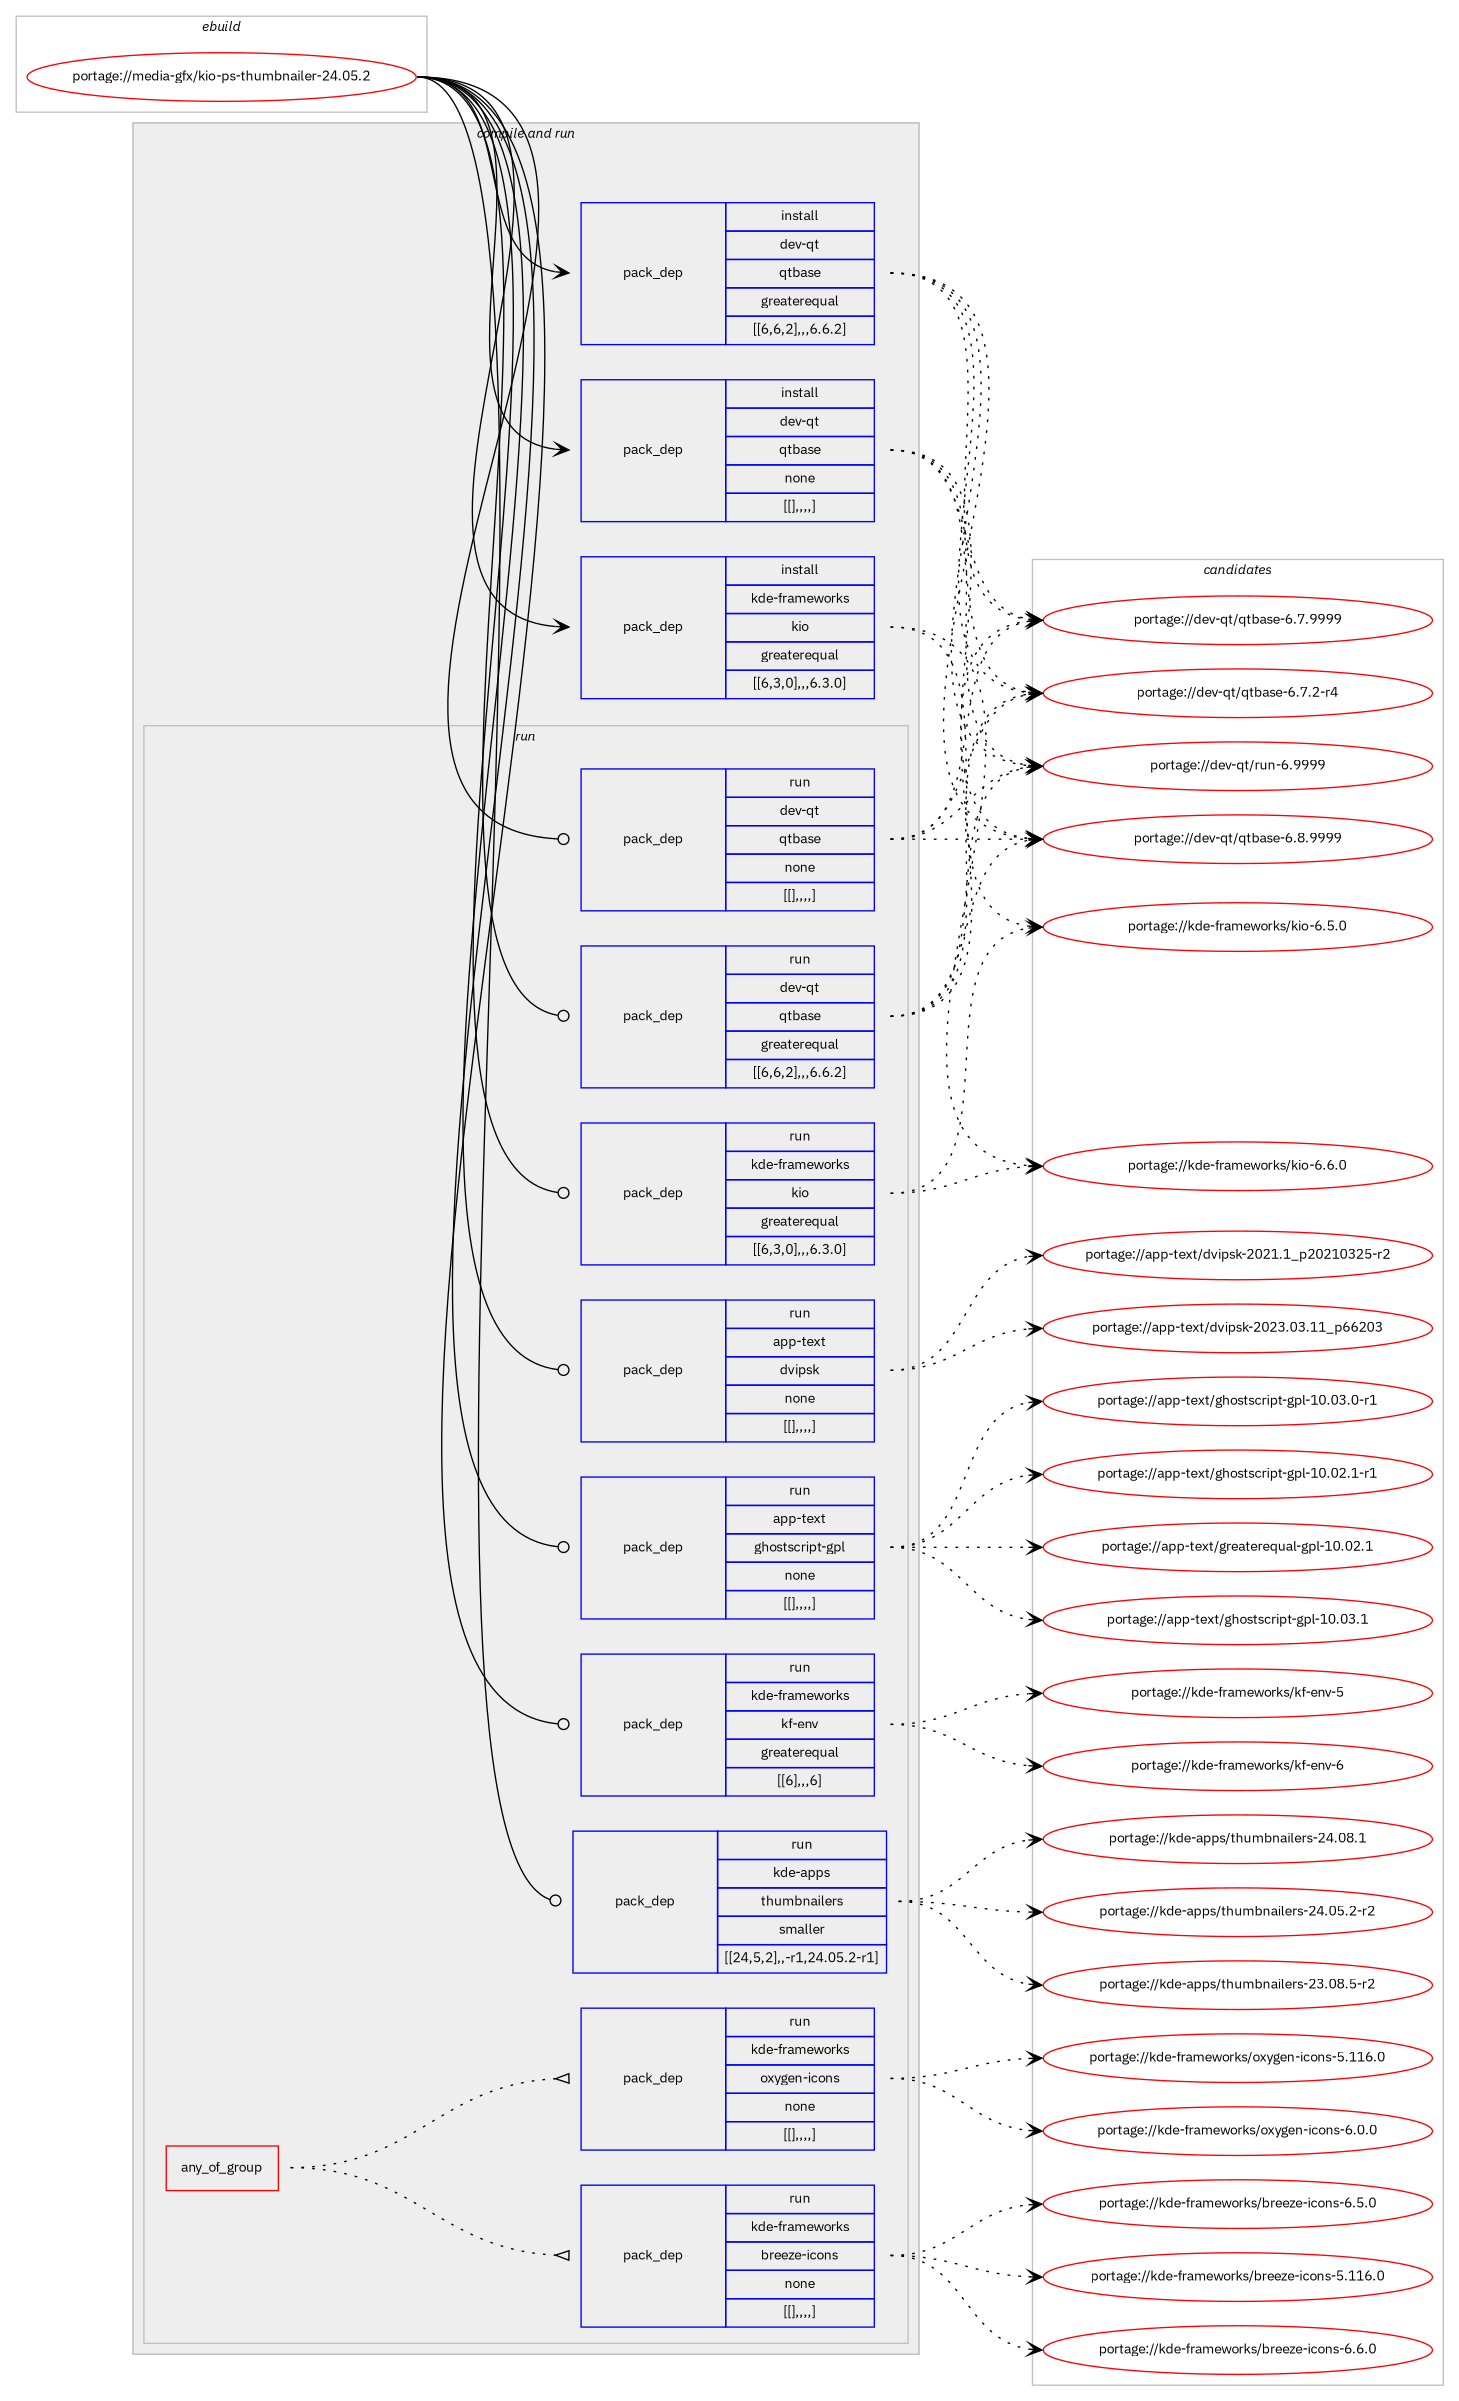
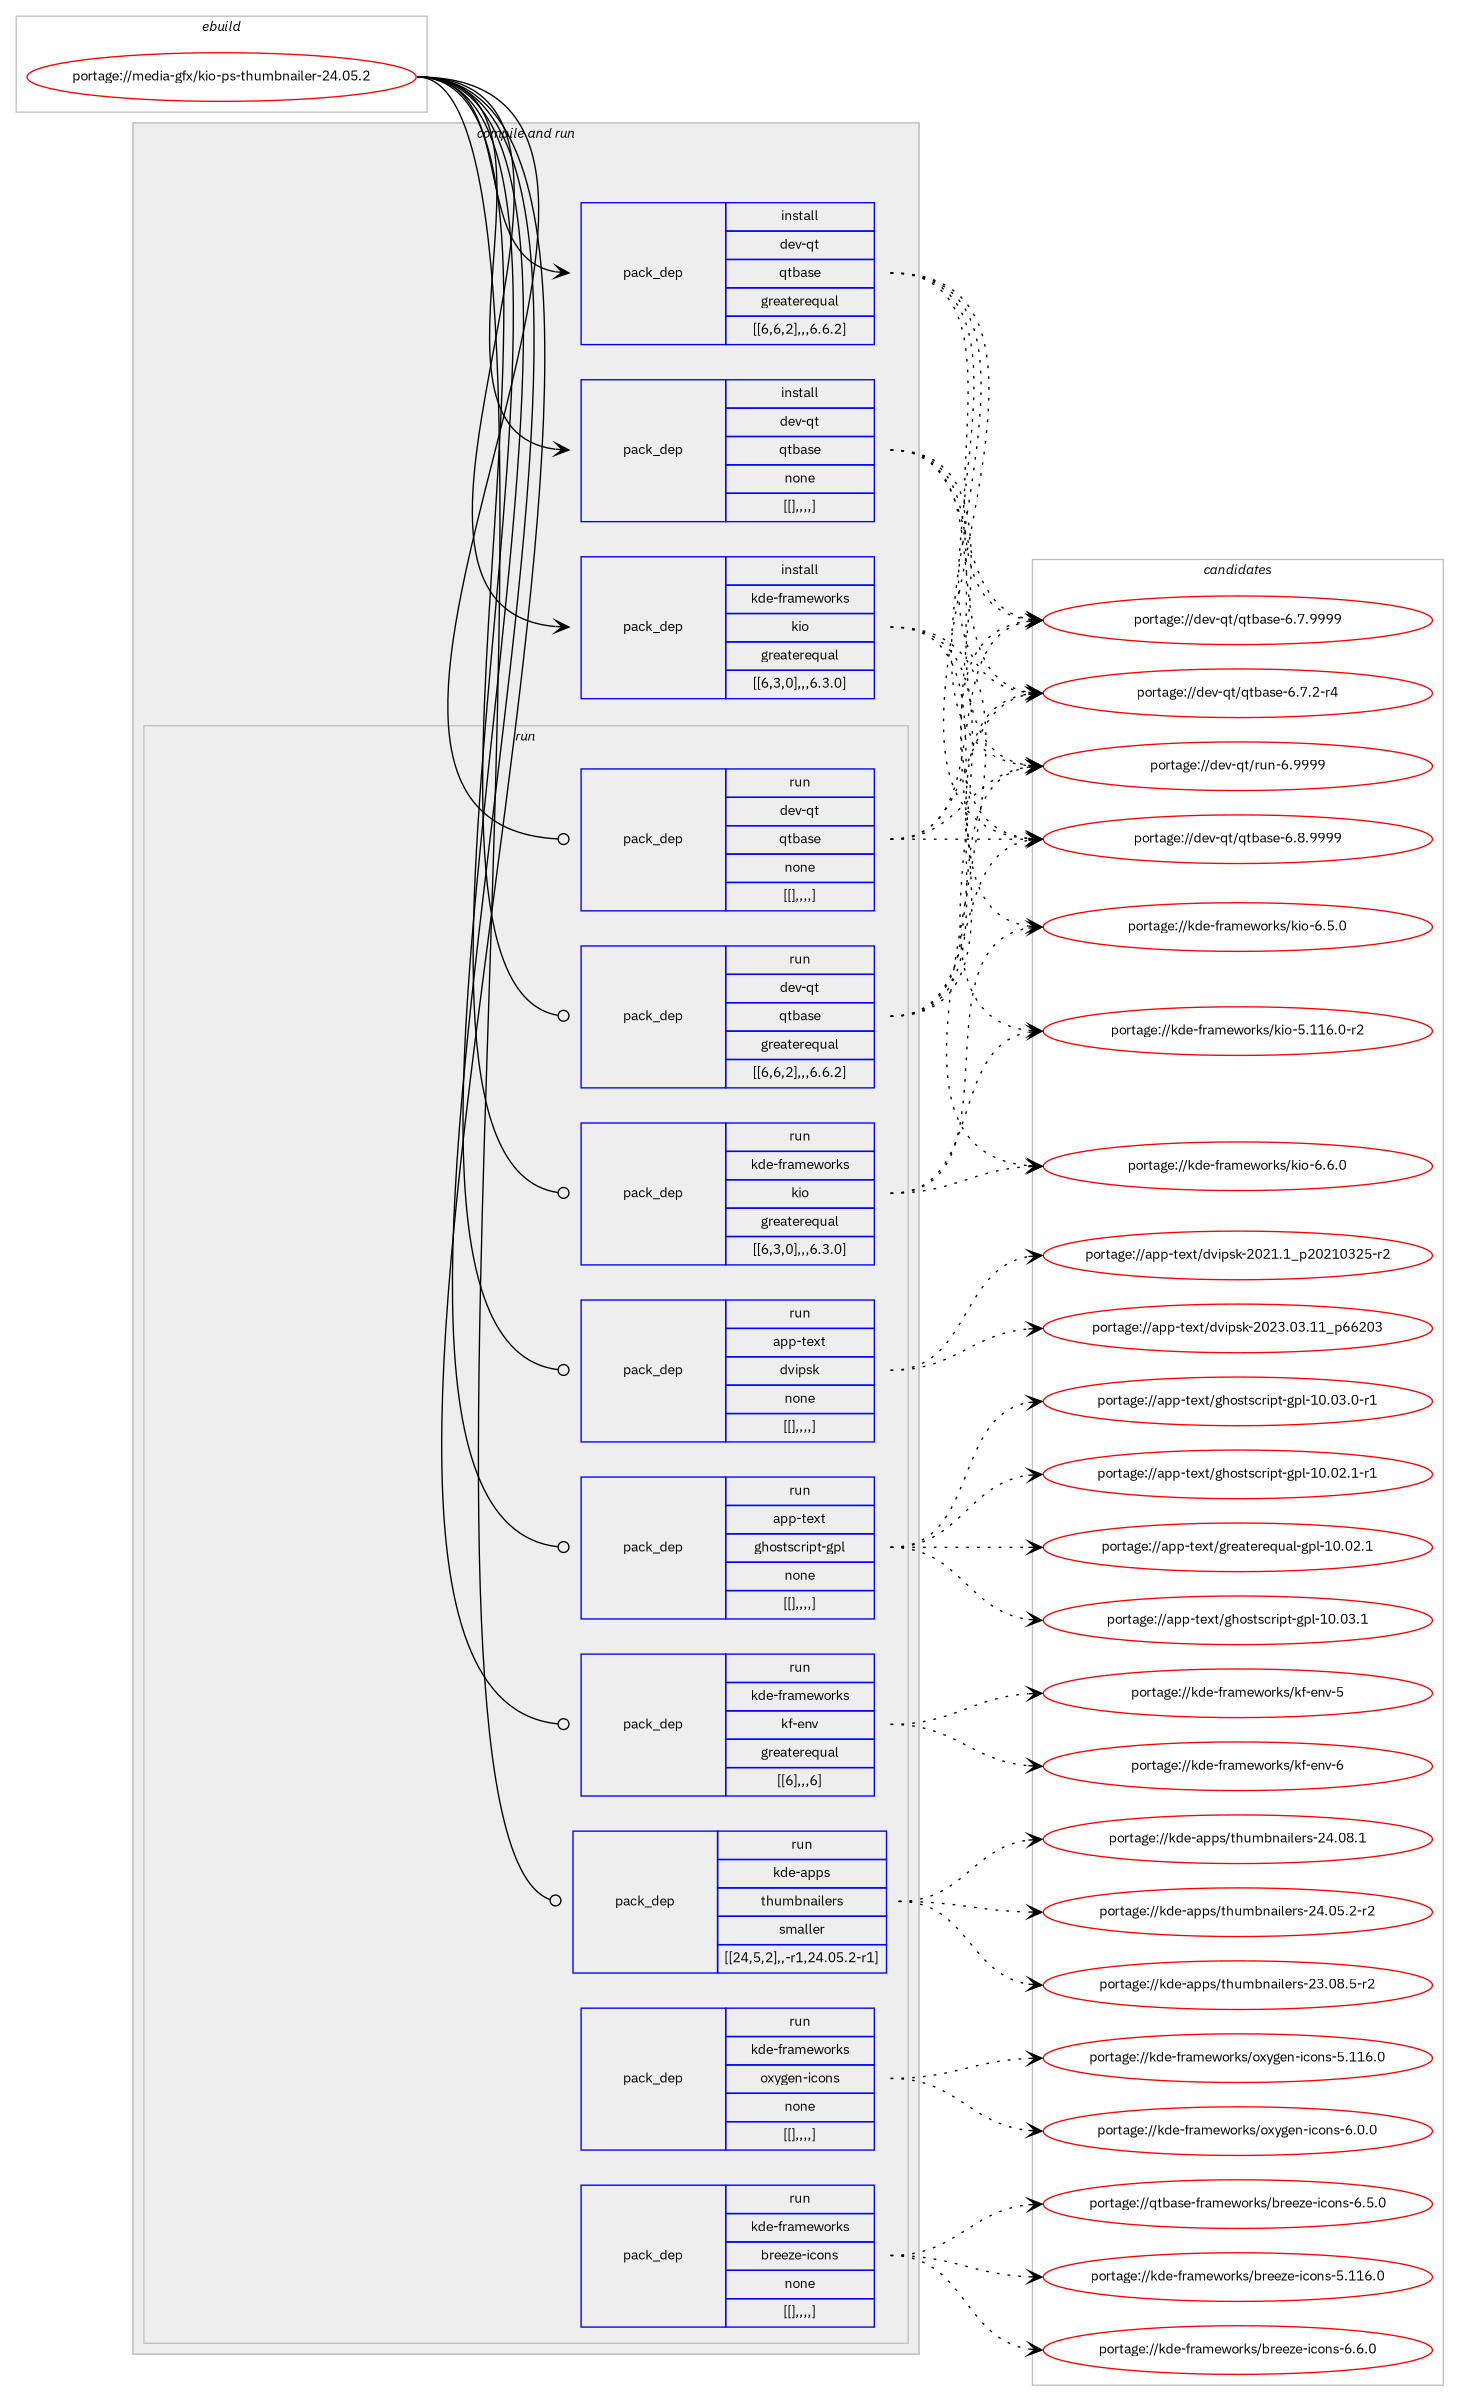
  digraph {
    compound=true
    concentrate=true
    fontname="IBM Plex Sans"
    fontsize=10
    newrank=true
    rankdir=LR
    ranksep=1.5
    node [color=red fontname="IBM Plex Sans" fontsize=10]
    edge [arrowhead=vee fontname="IBM Plex Sans" headport=w style=dotted tailport=e weight=100]
    n1 [label="portage://media-gfx/kio-ps-thumbnailer-24.05.2" width=4]
    n2 [color=blue label=<<TABLE BORDER="0" CELLBORDER="1" CELLSPACING="0" CELLPADDING="4" WIDTH="220"><TR><TD ROWSPAN="6" CELLPADDING="30">pack_dep</TD></TR><TR><TD WIDTH="110">install</TD></TR><TR><TD>dev-qt</TD></TR><TR><TD>qtbase</TD></TR><TR><TD>greaterequal</TD></TR><TR><TD>[[6,6,2],,,6.6.2]</TD></TR></TABLE>> shape=none]
    n3 [color=blue label=<<TABLE BORDER="0" CELLBORDER="1" CELLSPACING="0" CELLPADDING="4" WIDTH="220"><TR><TD ROWSPAN="6" CELLPADDING="30">pack_dep</TD></TR><TR><TD WIDTH="110">install</TD></TR><TR><TD>dev-qt</TD></TR><TR><TD>qtbase</TD></TR><TR><TD>none</TD></TR><TR><TD>[[],,,,]</TD></TR></TABLE>> shape=none]
    n4 [color=blue label=<<TABLE BORDER="0" CELLBORDER="1" CELLSPACING="0" CELLPADDING="4" WIDTH="220"><TR><TD ROWSPAN="6" CELLPADDING="30">pack_dep</TD></TR><TR><TD WIDTH="110">install</TD></TR><TR><TD>kde-frameworks</TD></TR><TR><TD>kio</TD></TR><TR><TD>greaterequal</TD></TR><TR><TD>[[6,3,0],,,6.3.0]</TD></TR></TABLE>> shape=none]
    n5 [color=blue label=<<TABLE BORDER="0" CELLBORDER="1" CELLSPACING="0" CELLPADDING="4" WIDTH="220"><TR><TD ROWSPAN="6" CELLPADDING="30">pack_dep</TD></TR><TR><TD WIDTH="110">run</TD></TR><TR><TD>kde-frameworks</TD></TR><TR><TD>breeze-icons</TD></TR><TR><TD>none</TD></TR><TR><TD>[[],,,,]</TD></TR></TABLE>> shape=none]
    n6 [color=blue label=<<TABLE BORDER="0" CELLBORDER="1" CELLSPACING="0" CELLPADDING="4" WIDTH="220"><TR><TD ROWSPAN="6" CELLPADDING="30">pack_dep</TD></TR><TR><TD WIDTH="110">run</TD></TR><TR><TD>kde-frameworks</TD></TR><TR><TD>oxygen-icons</TD></TR><TR><TD>none</TD></TR><TR><TD>[[],,,,]</TD></TR></TABLE>> shape=none]
-   n7 [label=<<TABLE BORDER="0" CELLBORDER="1" CELLSPACING="0" CELLPADDING="4"><TR><TD CELLPADDING="10">any_of_group</TD></TR></TABLE>> shape=none]
    n8 [color=blue label=<<TABLE BORDER="0" CELLBORDER="1" CELLSPACING="0" CELLPADDING="4" WIDTH="220"><TR><TD ROWSPAN="6" CELLPADDING="30">pack_dep</TD></TR><TR><TD WIDTH="110">run</TD></TR><TR><TD>app-text</TD></TR><TR><TD>dvipsk</TD></TR><TR><TD>none</TD></TR><TR><TD>[[],,,,]</TD></TR></TABLE>> shape=none]
    n9 [color=blue label=<<TABLE BORDER="0" CELLBORDER="1" CELLSPACING="0" CELLPADDING="4" WIDTH="220"><TR><TD ROWSPAN="6" CELLPADDING="30">pack_dep</TD></TR><TR><TD WIDTH="110">run</TD></TR><TR><TD>app-text</TD></TR><TR><TD>ghostscript-gpl</TD></TR><TR><TD>none</TD></TR><TR><TD>[[],,,,]</TD></TR></TABLE>> shape=none]
    n10 [color=blue label=<<TABLE BORDER="0" CELLBORDER="1" CELLSPACING="0" CELLPADDING="4" WIDTH="220"><TR><TD ROWSPAN="6" CELLPADDING="30">pack_dep</TD></TR><TR><TD WIDTH="110">run</TD></TR><TR><TD>dev-qt</TD></TR><TR><TD>qtbase</TD></TR><TR><TD>greaterequal</TD></TR><TR><TD>[[6,6,2],,,6.6.2]</TD></TR></TABLE>> shape=none]
    n11 [color=blue label=<<TABLE BORDER="0" CELLBORDER="1" CELLSPACING="0" CELLPADDING="4" WIDTH="220"><TR><TD ROWSPAN="6" CELLPADDING="30">pack_dep</TD></TR><TR><TD WIDTH="110">run</TD></TR><TR><TD>dev-qt</TD></TR><TR><TD>qtbase</TD></TR><TR><TD>none</TD></TR><TR><TD>[[],,,,]</TD></TR></TABLE>> shape=none]
    n12 [color=blue label=<<TABLE BORDER="0" CELLBORDER="1" CELLSPACING="0" CELLPADDING="4" WIDTH="220"><TR><TD ROWSPAN="6" CELLPADDING="30">pack_dep</TD></TR><TR><TD WIDTH="110">run</TD></TR><TR><TD>kde-frameworks</TD></TR><TR><TD>kf-env</TD></TR><TR><TD>greaterequal</TD></TR><TR><TD>[[6],,,6]</TD></TR></TABLE>> shape=none]
    n13 [color=blue label=<<TABLE BORDER="0" CELLBORDER="1" CELLSPACING="0" CELLPADDING="4" WIDTH="220"><TR><TD ROWSPAN="6" CELLPADDING="30">pack_dep</TD></TR><TR><TD WIDTH="110">run</TD></TR><TR><TD>kde-frameworks</TD></TR><TR><TD>kio</TD></TR><TR><TD>greaterequal</TD></TR><TR><TD>[[6,3,0],,,6.3.0]</TD></TR></TABLE>> shape=none]
    n14 [color=blue label=<<TABLE BORDER="0" CELLBORDER="1" CELLSPACING="0" CELLPADDING="4" WIDTH="220"><TR><TD ROWSPAN="6" CELLPADDING="30">pack_dep</TD></TR><TR><TD WIDTH="110">run</TD></TR><TR><TD>kde-apps</TD></TR><TR><TD>thumbnailers</TD></TR><TR><TD>smaller</TD></TR><TR><TD>[[24,5,2],,-r1,24.05.2-r1]</TD></TR></TABLE>> shape=none]
    n15 [label="portage://dev-qt/run-6.9999" width=4]
    n16 [label="portage://dev-qt/qtbase-6.8.9999" width=4]
    n17 [label="portage://dev-qt/qtbase-6.7.9999" width=4]
    n18 [label="portage://dev-qt/qtbase-6.7.2-r4" width=4]
    n19 [label="portage://kde-frameworks/kio-6.6.0" width=4]
    n20 [label="portage://kde-frameworks/kio-6.5.0" width=4]
+   n21 [label="portage://kde-frameworks/kio-5.116.0-r2" width=4]
    n22 [label="portage://kde-frameworks/breeze-icons-6.6.0" width=4]
-   n23 [label="portage://kde-frameworks/breeze-icons-6.5.0" width=4]
+   n23 [label="portage://qtbase-frameworks/breeze-icons-6.5.0" width=4]
    n24 [label="portage://kde-frameworks/breeze-icons-5.116.0" width=4]
    n25 [label="portage://kde-frameworks/oxygen-icons-6.0.0" width=4]
    n26 [label="portage://kde-frameworks/oxygen-icons-5.116.0" width=4]
    n27 [label="portage://app-text/dvipsk-2023.03.11_p66203" width=4]
    n28 [label="portage://app-text/dvipsk-2021.1_p20210325-r2" width=4]
    n29 [label="portage://app-text/ghostscript-gpl-10.03.1" width=4]
    n30 [label="portage://app-text/ghostscript-gpl-10.03.0-r1" width=4]
    n31 [label="portage://app-text/ghostscript-gpl-10.02.1-r1" width=4]
    n32 [label="portage://app-text/greaterequal-gpl-10.02.1" width=4]
    n33 [label="portage://kde-frameworks/kf-env-6" width=4]
    n34 [label="portage://kde-frameworks/kf-env-5" width=4]
    n35 [label="portage://kde-apps/thumbnailers-24.08.1" width=4]
    n36 [label="portage://kde-apps/thumbnailers-24.05.2-r2" width=4]
    n37 [label="portage://kde-apps/thumbnailers-23.08.5-r2" width=4]
    subgraph cluster_1 {
      color=gray
      label=<<i>ebuild</i>>
      n1
    }
    subgraph cluster_2 {
      color=gray
      label=<<i>dependencies</i>>
      subgraph cluster_3 {
        color=gray
        fillcolor="#eeeeee"
        label=<<i>compile</i>>
        style=filled
        subgraph sub_4 {
          color=gray
          fillcolor="#eeeeee"
          label=<<i>compile</i>>
          style=filled
          n2
        }
        subgraph sub_5 {
          color=gray
          fillcolor="#eeeeee"
          label=<<i>compile</i>>
          style=filled
          n3
        }
        subgraph sub_6 {
          color=gray
          fillcolor="#eeeeee"
          label=<<i>compile</i>>
          style=filled
          n4
        }
      }
      subgraph cluster_7 {
        color=gray
        fillcolor="#eeeeee"
        label=<<i>compile and run</i>>
        style=filled
      }
      subgraph cluster_8 {
        color=gray
        fillcolor="#eeeeee"
        label=<<i>run</i>>
        style=filled
        subgraph sub_9 {
          color=gray
          fillcolor="#eeeeee"
          label=<<i>run</i>>
          style=filled
-         n7
          subgraph sub_10 {
            color=gray
            fillcolor="#eeeeee"
            label=<<i>run</i>>
            style=filled
            n5
          }
          subgraph sub_11 {
            color=gray
            fillcolor="#eeeeee"
            label=<<i>run</i>>
            style=filled
            n6
          }
        }
        subgraph sub_12 {
          color=gray
          fillcolor="#eeeeee"
          label=<<i>run</i>>
          style=filled
          n8
        }
        subgraph sub_13 {
          color=gray
          fillcolor="#eeeeee"
          label=<<i>run</i>>
          style=filled
          n9
        }
        subgraph sub_14 {
          color=gray
          fillcolor="#eeeeee"
          label=<<i>run</i>>
          style=filled
          n10
        }
        subgraph sub_15 {
          color=gray
          fillcolor="#eeeeee"
          label=<<i>run</i>>
          style=filled
          n11
        }
        subgraph sub_16 {
          color=gray
          fillcolor="#eeeeee"
          label=<<i>run</i>>
          style=filled
          n12
        }
        subgraph sub_17 {
          color=gray
          fillcolor="#eeeeee"
          label=<<i>run</i>>
          style=filled
          n13
        }
        subgraph sub_18 {
          color=gray
          fillcolor="#eeeeee"
          label=<<i>run</i>>
          style=filled
          n14
        }
      }
    }
    subgraph cluster_19 {
      color=gray
      label=<<i>candidates</i>>
      rank=same
      subgraph sub_20 {
        color=black
        label=<<i>candidates</i>>
        nodesep=1
        rank=same
        n15
        n16
        n17
        n18
      }
      subgraph sub_21 {
        color=black
        label=<<i>candidates</i>>
        nodesep=1
        rank=same
        n15
        n16
        n17
        n18
      }
      subgraph sub_22 {
        color=black
        label=<<i>candidates</i>>
        nodesep=1
        rank=same
        n19
        n20
+       n21
      }
      subgraph sub_23 {
        color=black
        label=<<i>candidates</i>>
        nodesep=1
        rank=same
        n22
        n23
        n24
      }
      subgraph sub_24 {
        color=black
        label=<<i>candidates</i>>
        nodesep=1
        rank=same
        n25
        n26
      }
      subgraph sub_25 {
        color=black
        label=<<i>candidates</i>>
        nodesep=1
        rank=same
        n27
        n28
      }
      subgraph sub_26 {
        color=black
        label=<<i>candidates</i>>
        nodesep=1
        rank=same
        n29
        n30
        n31
        n32
      }
      subgraph sub_27 {
        color=black
        label=<<i>candidates</i>>
        nodesep=1
        rank=same
        n15
        n16
        n17
        n18
      }
      subgraph sub_28 {
        color=black
        label=<<i>candidates</i>>
        nodesep=1
        rank=same
        n15
        n16
        n17
        n18
      }
      subgraph sub_29 {
        color=black
        label=<<i>candidates</i>>
        nodesep=1
        rank=same
        n33
        n34
      }
      subgraph sub_30 {
        color=black
        label=<<i>candidates</i>>
        nodesep=1
        rank=same
        n19
        n20
+       n21
      }
      subgraph sub_31 {
        color=black
        label=<<i>candidates</i>>
        nodesep=1
        rank=same
        n35
        n36
        n37
      }
    }
    n1 -> n2 [style=solid weight=20]
    n1 -> n3 [style=solid weight=20]
    n1 -> n4 [style=solid weight=20]
    n1 -> n8 [arrowhead=odot style=solid weight=20]
    n1 -> n9 [arrowhead=odot style=solid weight=20]
    n1 -> n10 [arrowhead=odot style=solid weight=20]
    n1 -> n11 [arrowhead=odot style=solid weight=20]
    n1 -> n12 [arrowhead=odot style=solid weight=20]
    n1 -> n13 [arrowhead=odot style=solid weight=20]
    n1 -> n14 [arrowhead=odot style=solid weight=20]
    n2 -> n15
    n2 -> n16
    n2 -> n17
    n2 -> n18
    n3 -> n15
    n3 -> n16
    n3 -> n17
    n3 -> n18
    n4 -> n19
    n4 -> n20
+   n4 -> n21
    n5 -> n22
    n5 -> n23
    n5 -> n24
    n6 -> n25
    n6 -> n26
-   n7 -> n5 [arrowhead=oinv weight=20]
-   n7 -> n6 [arrowhead=oinv weight=20]
    n8 -> n27
    n8 -> n28
    n9 -> n29
    n9 -> n30
    n9 -> n31
    n9 -> n32
    n10 -> n15
    n10 -> n16
    n10 -> n17
    n10 -> n18
    n11 -> n15
    n11 -> n16
    n11 -> n17
    n11 -> n18
    n12 -> n33
    n12 -> n34
    n13 -> n19
    n13 -> n20
+   n13 -> n21
    n14 -> n35
    n14 -> n36
    n14 -> n37
  }
